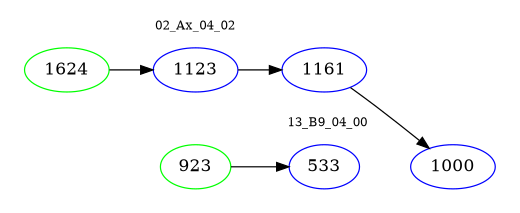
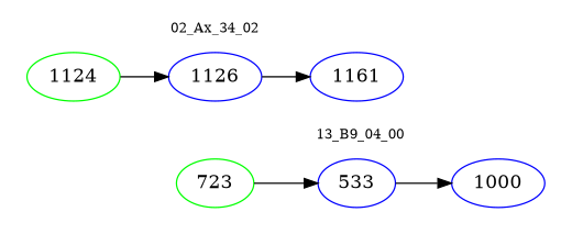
  digraph {
    rankdir=LR
    node [color=blue]
    edge [color=black]
-   n1 [color=green label=1624]
-   n2 [label=1123]
+   n1 [color=green label=1124]
+   n2 [label=1126]
    n3 [label=1161]
-   n4 [color=green label=923]
+   n4 [color=green label=723]
    n5 [label=533]
    n6 [label=1000]
    subgraph cluster_1 {
      color=white
      fontsize=10
-     label="02_Ax_04_02"
+     label="02_Ax_34_02"
      n1
      n2
      n3
    }
    subgraph cluster_2 {
      color=white
      fontsize=10
      label="13_B9_04_00"
      n4
      n5
      n6
    }
    n1 -> n2
    n2 -> n3
    n4 -> n5
-   n3 -> n6
+   n5 -> n6
  }
